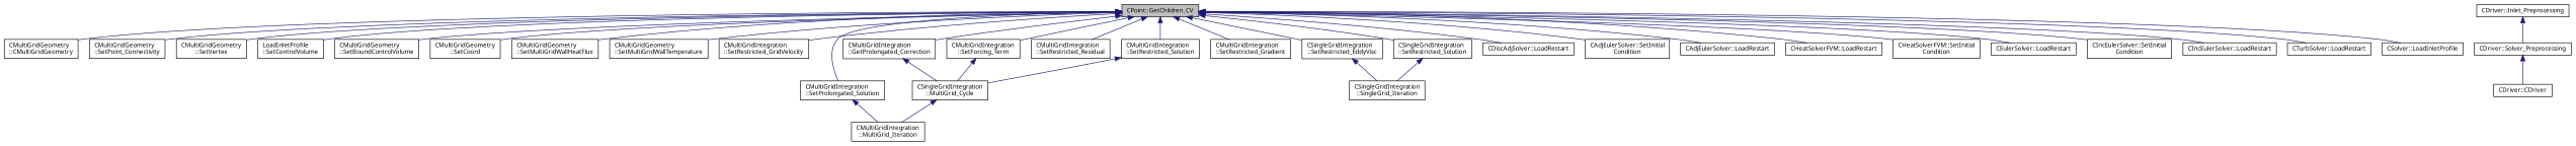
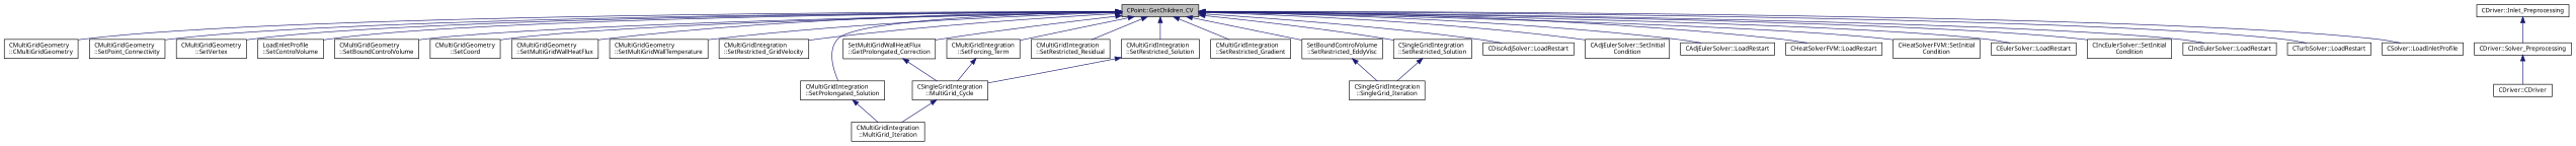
  digraph {
    fontname="Noto Sans"
    rankdir=TB
    node [color=black fillcolor=white fontname="Noto Sans" fontsize=10 shape=record style=filled]
    edge [color=midnightblue dir=back fontname="Noto Sans" fontsize=10 labelfontname=Helvetica labelfontsize=10 style=solid]
    n1 [fillcolor=grey75 fontcolor=black height=0.2 label="CPoint::GetChildren_CV" width=0.4]
    n2 [height=0.2 label="CMultiGridGeometry\l::CMultiGridGeometry" width=0.4]
    n3 [height=0.2 label="CMultiGridGeometry\l::SetPoint_Connectivity" width=0.4]
    n4 [height=0.2 label="CMultiGridGeometry\l::SetVertex" width=0.4]
    n5 [height=0.2 label="LoadInletProfile\l::SetControlVolume" width=0.4]
    n6 [height=0.2 label="CMultiGridGeometry\l::SetBoundControlVolume" width=0.4]
    n7 [height=0.2 label="CMultiGridGeometry\l::SetCoord" width=0.4]
    n8 [height=0.2 label="CMultiGridGeometry\l::SetMultiGridWallHeatFlux" width=0.4]
    n9 [height=0.2 label="CMultiGridGeometry\l::SetMultiGridWallTemperature" width=0.4]
    n10 [height=0.2 label="CMultiGridIntegration\l::SetRestricted_GridVelocity" width=0.4]
-   n11 [height=0.2 label="CMultiGridIntegration\l::GetProlongated_Correction" width=0.4]
+   n11 [height=0.2 label="SetMultiGridWallHeatFlux\l::GetProlongated_Correction" width=0.4]
    n12 [height=0.2 label="CMultiGridIntegration\l::SetProlongated_Solution" width=0.4]
    n13 [height=0.2 label="CMultiGridIntegration\l::SetForcing_Term" width=0.4]
    n14 [height=0.2 label="CMultiGridIntegration\l::SetRestricted_Residual" width=0.4]
    n15 [height=0.2 label="CMultiGridIntegration\l::SetRestricted_Solution" width=0.4]
    n16 [height=0.2 label="CMultiGridIntegration\l::SetRestricted_Gradient" width=0.4]
    n17 [height=0.2 label="CSingleGridIntegration\l::SetRestricted_Solution" width=0.4]
-   n18 [height=0.2 label="CSingleGridIntegration\l::SetRestricted_EddyVisc" width=0.4]
+   n18 [height=0.2 label="SetBoundControlVolume\l::SetRestricted_EddyVisc" width=0.4]
    n19 [height=0.2 label="CDiscAdjSolver::LoadRestart" width=0.4]
    n20 [height=0.2 label="CAdjEulerSolver::SetInitial\lCondition" width=0.4]
    n21 [height=0.2 label="CAdjEulerSolver::LoadRestart" width=0.4]
    n22 [height=0.2 label="CHeatSolverFVM::LoadRestart" width=0.4]
    n23 [height=0.2 label="CHeatSolverFVM::SetInitial\lCondition" width=0.4]
    n24 [height=0.2 label="CEulerSolver::LoadRestart" width=0.4]
    n25 [height=0.2 label="CIncEulerSolver::SetInitial\lCondition" width=0.4]
    n26 [height=0.2 label="CIncEulerSolver::LoadRestart" width=0.4]
    n27 [height=0.2 label="CTurbSolver::LoadRestart" width=0.4]
    n28 [height=0.2 label="CSolver::LoadInletProfile" width=0.4]
    n29 [height=0.2 label="CSingleGridIntegration\l::MultiGrid_Cycle" width=0.4]
    n30 [height=0.2 label="CMultiGridIntegration\l::MultiGrid_Iteration" width=0.4]
    n31 [height=0.2 label="CSingleGridIntegration\l::SingleGrid_Iteration" width=0.4]
    n32 [height=0.2 label="CDriver::Inlet_Preprocessing" width=0.4]
    n33 [height=0.2 label="CDriver::Solver_Preprocessing" width=0.4]
    n34 [height=0.2 label="CDriver::CDriver" width=0.4]
    n1 -> n2
    n1 -> n3
    n1 -> n4
    n1 -> n5
    n1 -> n6
    n1 -> n7
    n1 -> n8
    n1 -> n9
    n1 -> n10
    n1 -> n11
    n1 -> n12
    n1 -> n13
    n1 -> n14
    n1 -> n15
    n1 -> n16
    n1 -> n17
    n1 -> n18
    n1 -> n19
    n1 -> n20
    n1 -> n21
    n1 -> n22
    n1 -> n23
    n1 -> n24
    n1 -> n25
    n1 -> n26
    n1 -> n27
    n1 -> n28
    n11 -> n29
    n12 -> n30
    n13 -> n29
    n15 -> n29
    n17 -> n31
    n18 -> n31
    n29 -> n30
    n32 -> n33
    n33 -> n34
  }
